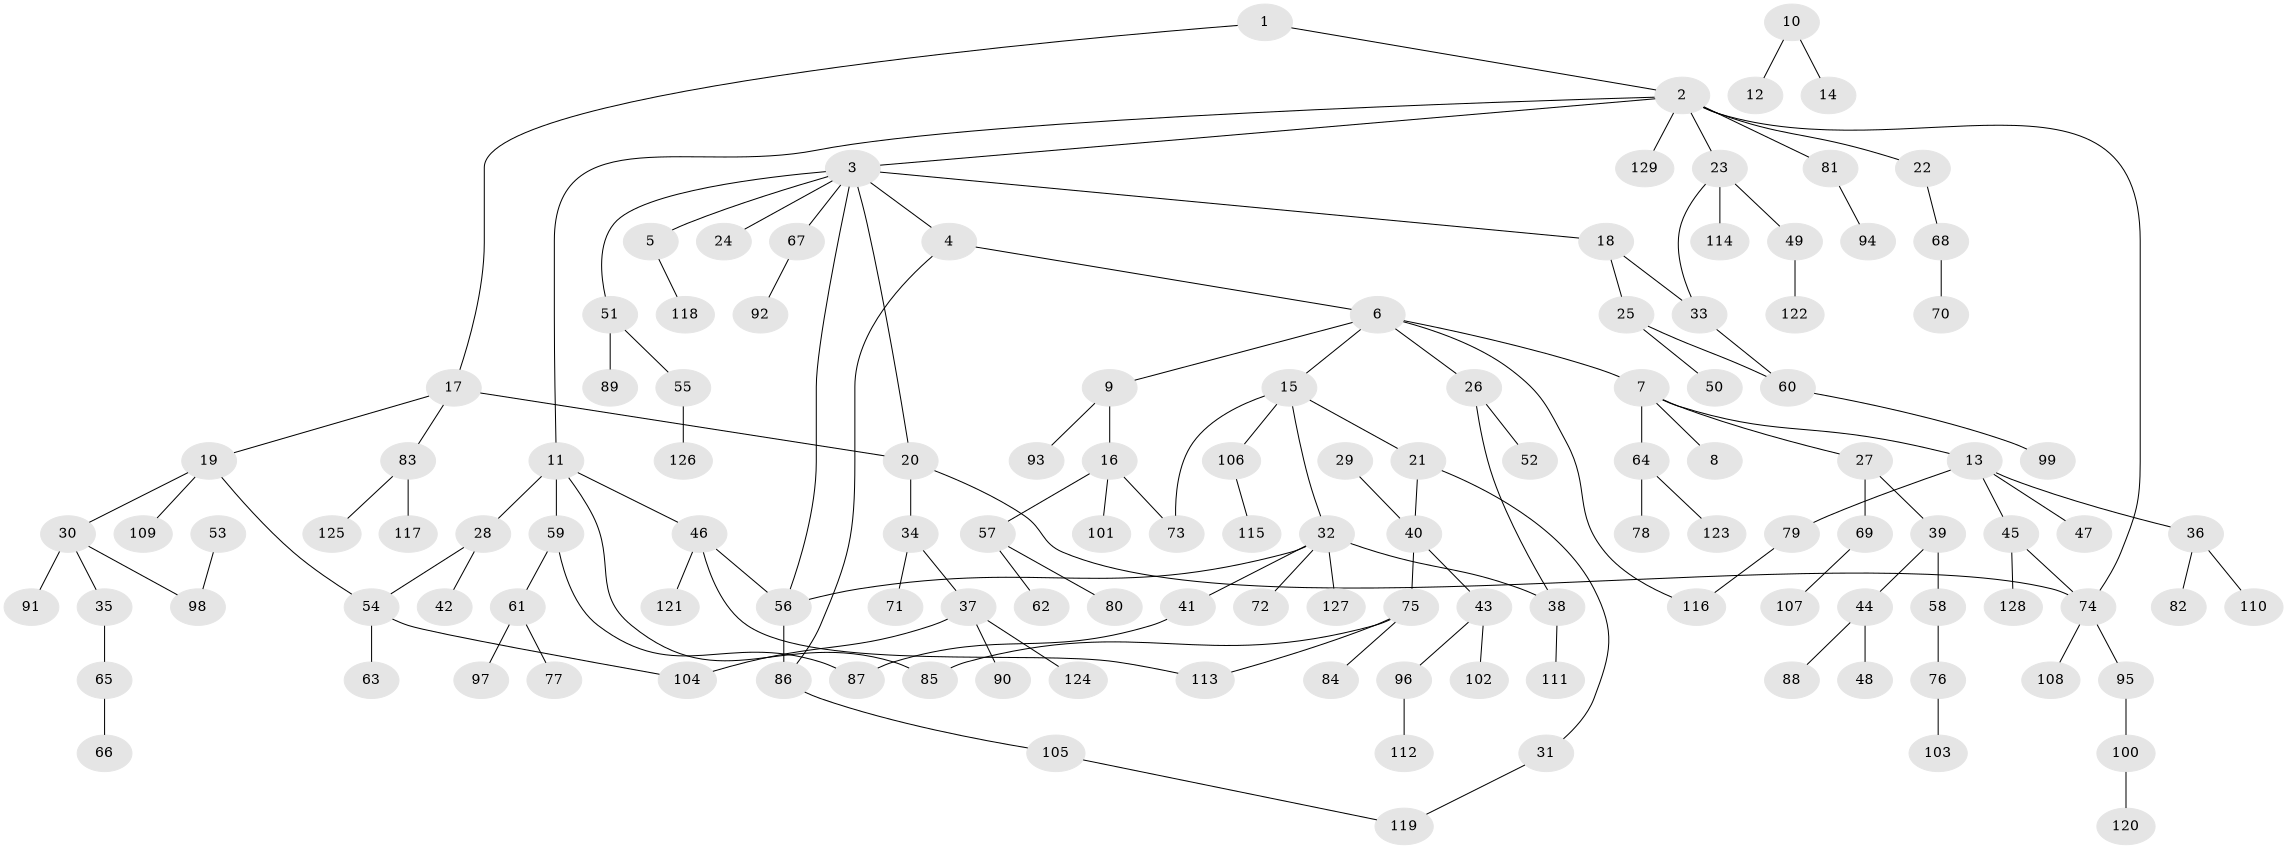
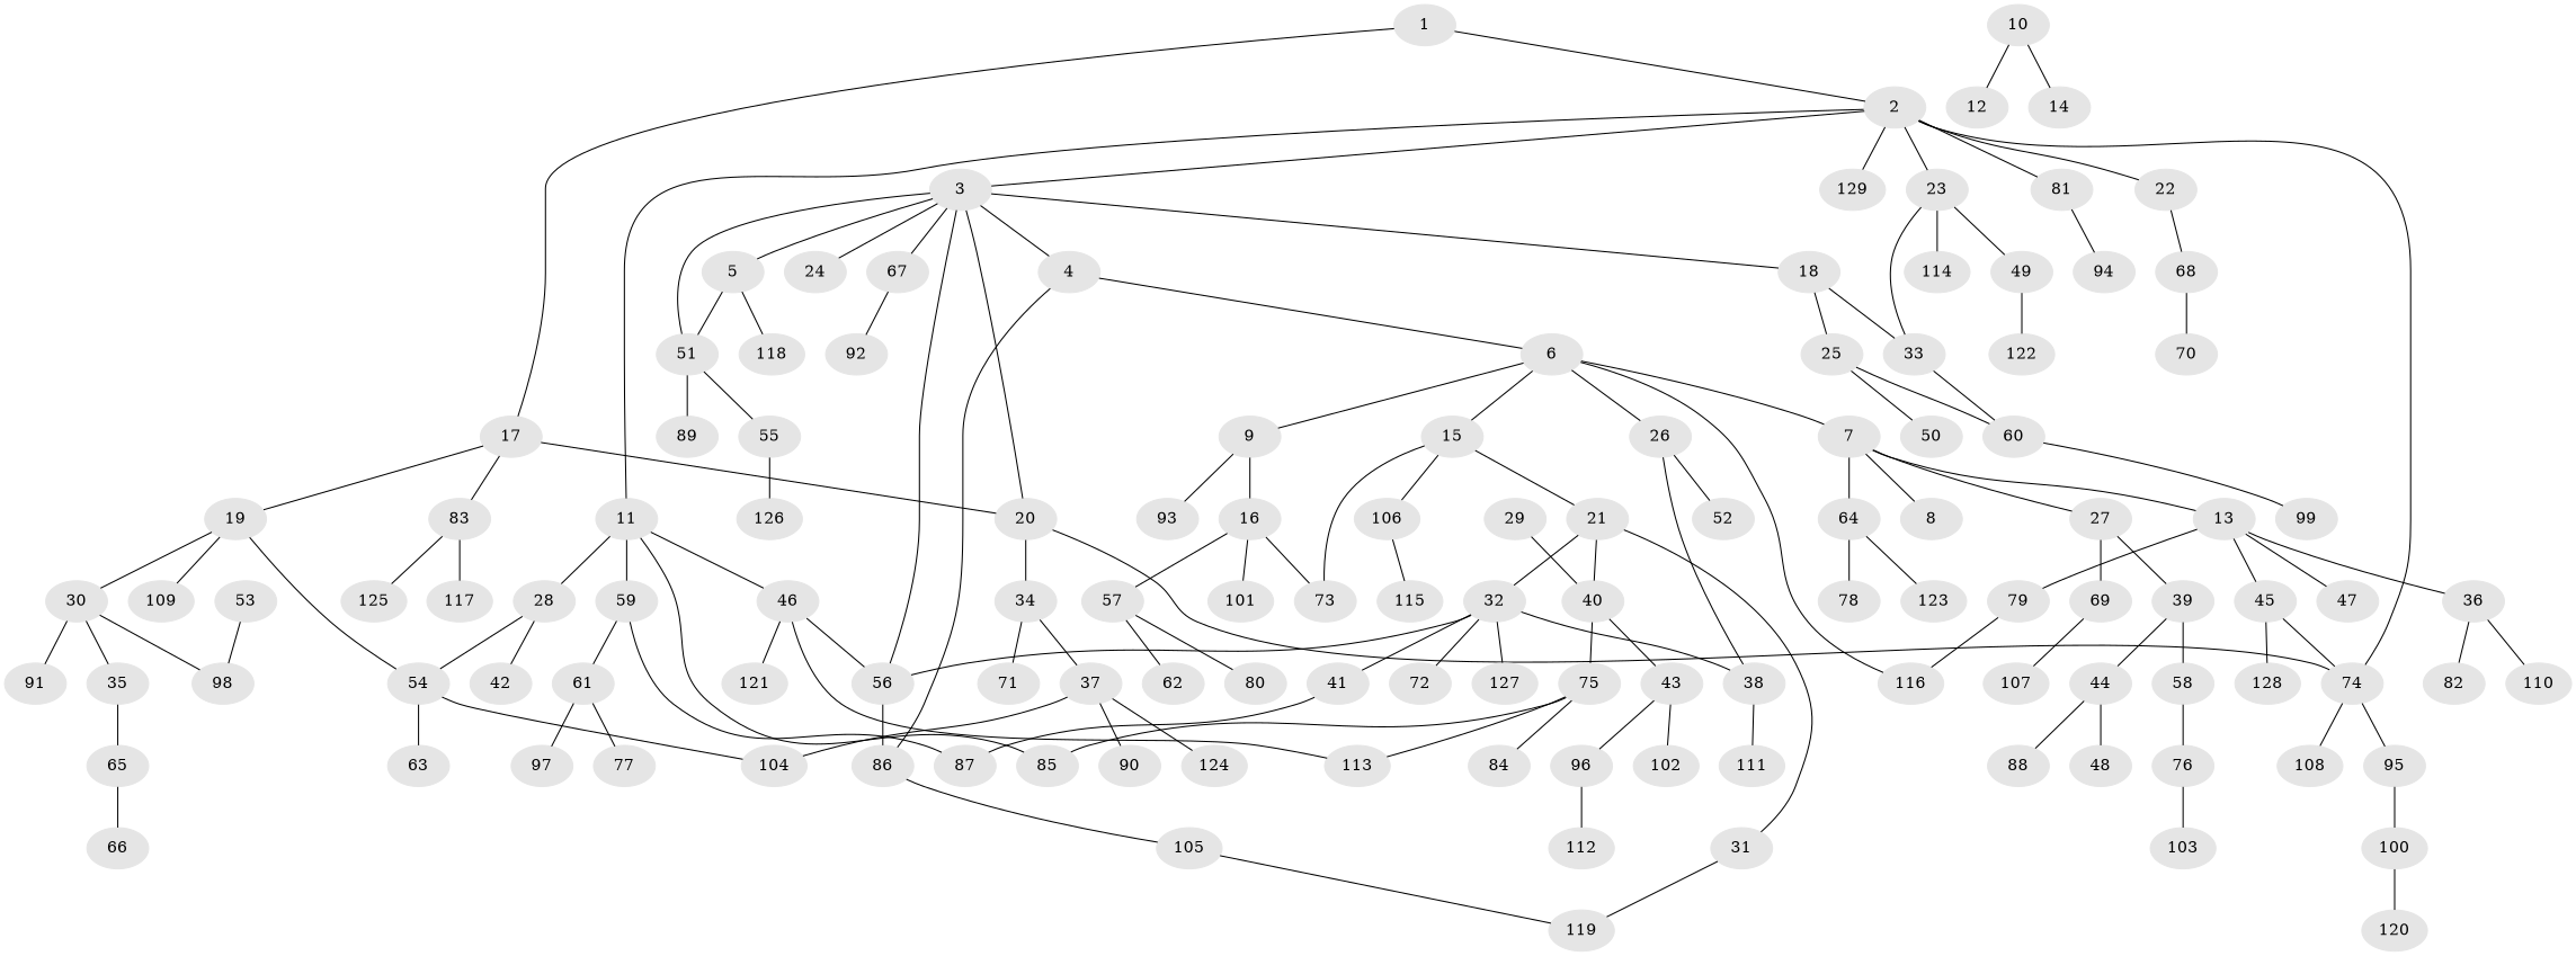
  graph {
    node [color=gray90 style=filled]
    1
    2
    17
    3
    11
    22
    23
    74
    81
    129
    20
    19
    83
    4
    5
    18
    24
    56
    67
    51
    10
    12
    14
    28
    46
    59
    85
    68
    33
    49
    114
    95
    108
    94
    6
    86
    118
    25
    34
    29
    40
    92
    7
    9
    15
    26
    116
    105
    55
    89
    8
    13
    27
    64
    16
    93
    21
    73
    106
    38
    52
    36
    45
    47
    79
    39
    69
    78
    123
    57
    101
    42
    54
    113
    121
    87
    61
    53
    98
    82
    110
    128
    31
    32
    115
    62
    80
    30
    109
    117
    125
    50
    60
    35
    91
    104
    63
    37
    71
    119
    41
    72
    127
    43
    75
    70
    122
    99
    111
    44
    58
    107
    65
    90
    124
    66
    48
    88
    76
    96
    102
    84
    112
    126
    103
    77
    97
    100
    120
    1 -- 2
    1 -- 17
    2 -- 3
    2 -- 11
    2 -- 22
    2 -- 23
    2 -- 74
    2 -- 81
    2 -- 129
    17 -- 20
    17 -- 19
    17 -- 83
    3 -- 20
    3 -- 4
    3 -- 5
    3 -- 18
    3 -- 24
    3 -- 56
    3 -- 67
    3 -- 51
    11 -- 28
    11 -- 46
    11 -- 59
    11 -- 85
    22 -- 68
    23 -- 33
    23 -- 49
    23 -- 114
    74 -- 95
    74 -- 108
    81 -- 94
    20 -- 74
    20 -- 34
    19 -- 54
    19 -- 30
    19 -- 109
    83 -- 117
    83 -- 125
    4 -- 6
    4 -- 86
+   5 -- 51
    5 -- 118
    18 -- 33
    18 -- 25
    56 -- 86
    67 -- 92
    51 -- 55
    51 -- 89
    10 -- 12
    10 -- 14
    28 -- 42
    28 -- 54
    46 -- 56
    46 -- 113
    46 -- 121
    59 -- 87
    59 -- 61
    68 -- 70
    33 -- 60
    49 -- 122
    95 -- 100
    6 -- 7
    6 -- 9
    6 -- 15
    6 -- 26
    6 -- 116
    86 -- 105
    25 -- 50
    25 -- 60
    34 -- 37
    34 -- 71
    29 -- 40
    40 -- 43
    40 -- 75
    7 -- 8
    7 -- 13
    7 -- 27
    7 -- 64
    9 -- 16
    9 -- 93
    15 -- 21
    15 -- 73
    15 -- 106
    26 -- 38
    26 -- 52
    105 -- 119
    55 -- 126
    13 -- 36
    13 -- 45
    13 -- 47
    13 -- 79
    27 -- 39
    27 -- 69
    64 -- 78
    64 -- 123
    16 -- 73
    16 -- 57
    16 -- 101
    21 -- 40
    21 -- 31
-   15 -- 32
+   21 -- 32
    106 -- 115
    38 -- 111
    36 -- 82
    36 -- 110
    45 -- 74
    45 -- 128
    79 -- 116
    39 -- 44
    39 -- 58
    69 -- 107
    57 -- 62
    57 -- 80
    54 -- 104
    54 -- 63
    61 -- 77
    61 -- 97
    53 -- 98
    31 -- 119
    32 -- 56
    32 -- 38
    32 -- 41
    32 -- 72
    32 -- 127
    30 -- 98
    30 -- 35
    30 -- 91
    60 -- 99
    35 -- 65
    37 -- 104
    37 -- 90
    37 -- 124
    41 -- 87
    43 -- 96
    43 -- 102
    75 -- 85
    75 -- 113
    75 -- 84
    44 -- 48
    44 -- 88
    58 -- 76
    65 -- 66
    76 -- 103
    96 -- 112
    100 -- 120
  }
